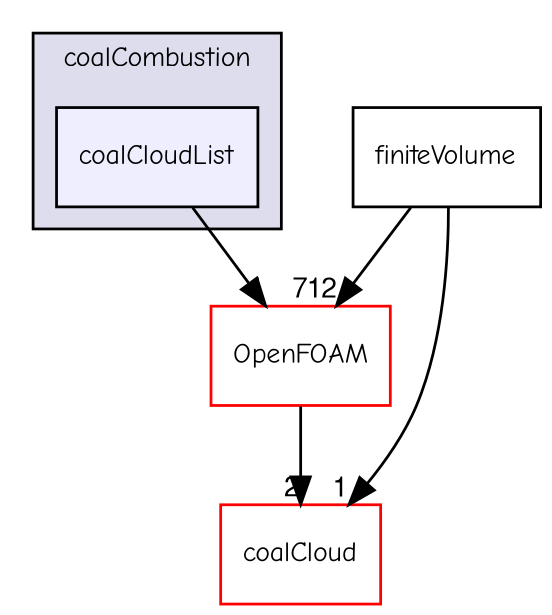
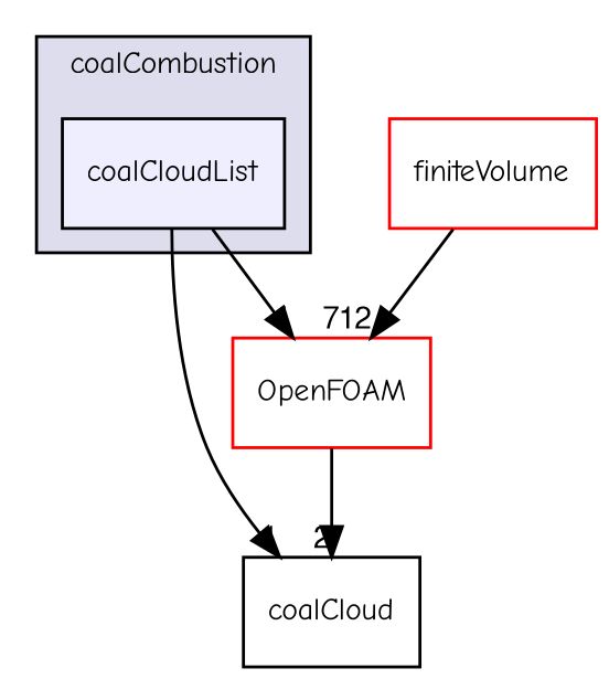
  digraph {
    compound=true
    fontname="Comic Neue"
    node [fontname="Comic Neue" fontsize=10 shape=box]
    edge [fontname="Comic Neue" headlabel=1 labeldistance=1.5 labelfontname=FreeSans labelfontsize=10]
    n1 [fillcolor="#eeeeff" label=coalCloudList pencolor=black style=filled]
-   n2 [label=coalCloud color=red]
+   n2 [label=coalCloud]
    n3 [color=red label=OpenFOAM]
-   n4 [color=black label=finiteVolume]
+   n4 [color=red label=finiteVolume]
    subgraph cluster_1 {
      bgcolor="#ddddee"
      fontsize=10
      label=coalCombustion
      pencolor=black
      n1
    }
-   n4 -> n2
+   n1 -> n2
    n1 -> n3
    n3 -> n2 [headlabel=2]
    n4 -> n3 [headlabel=712]
  }
